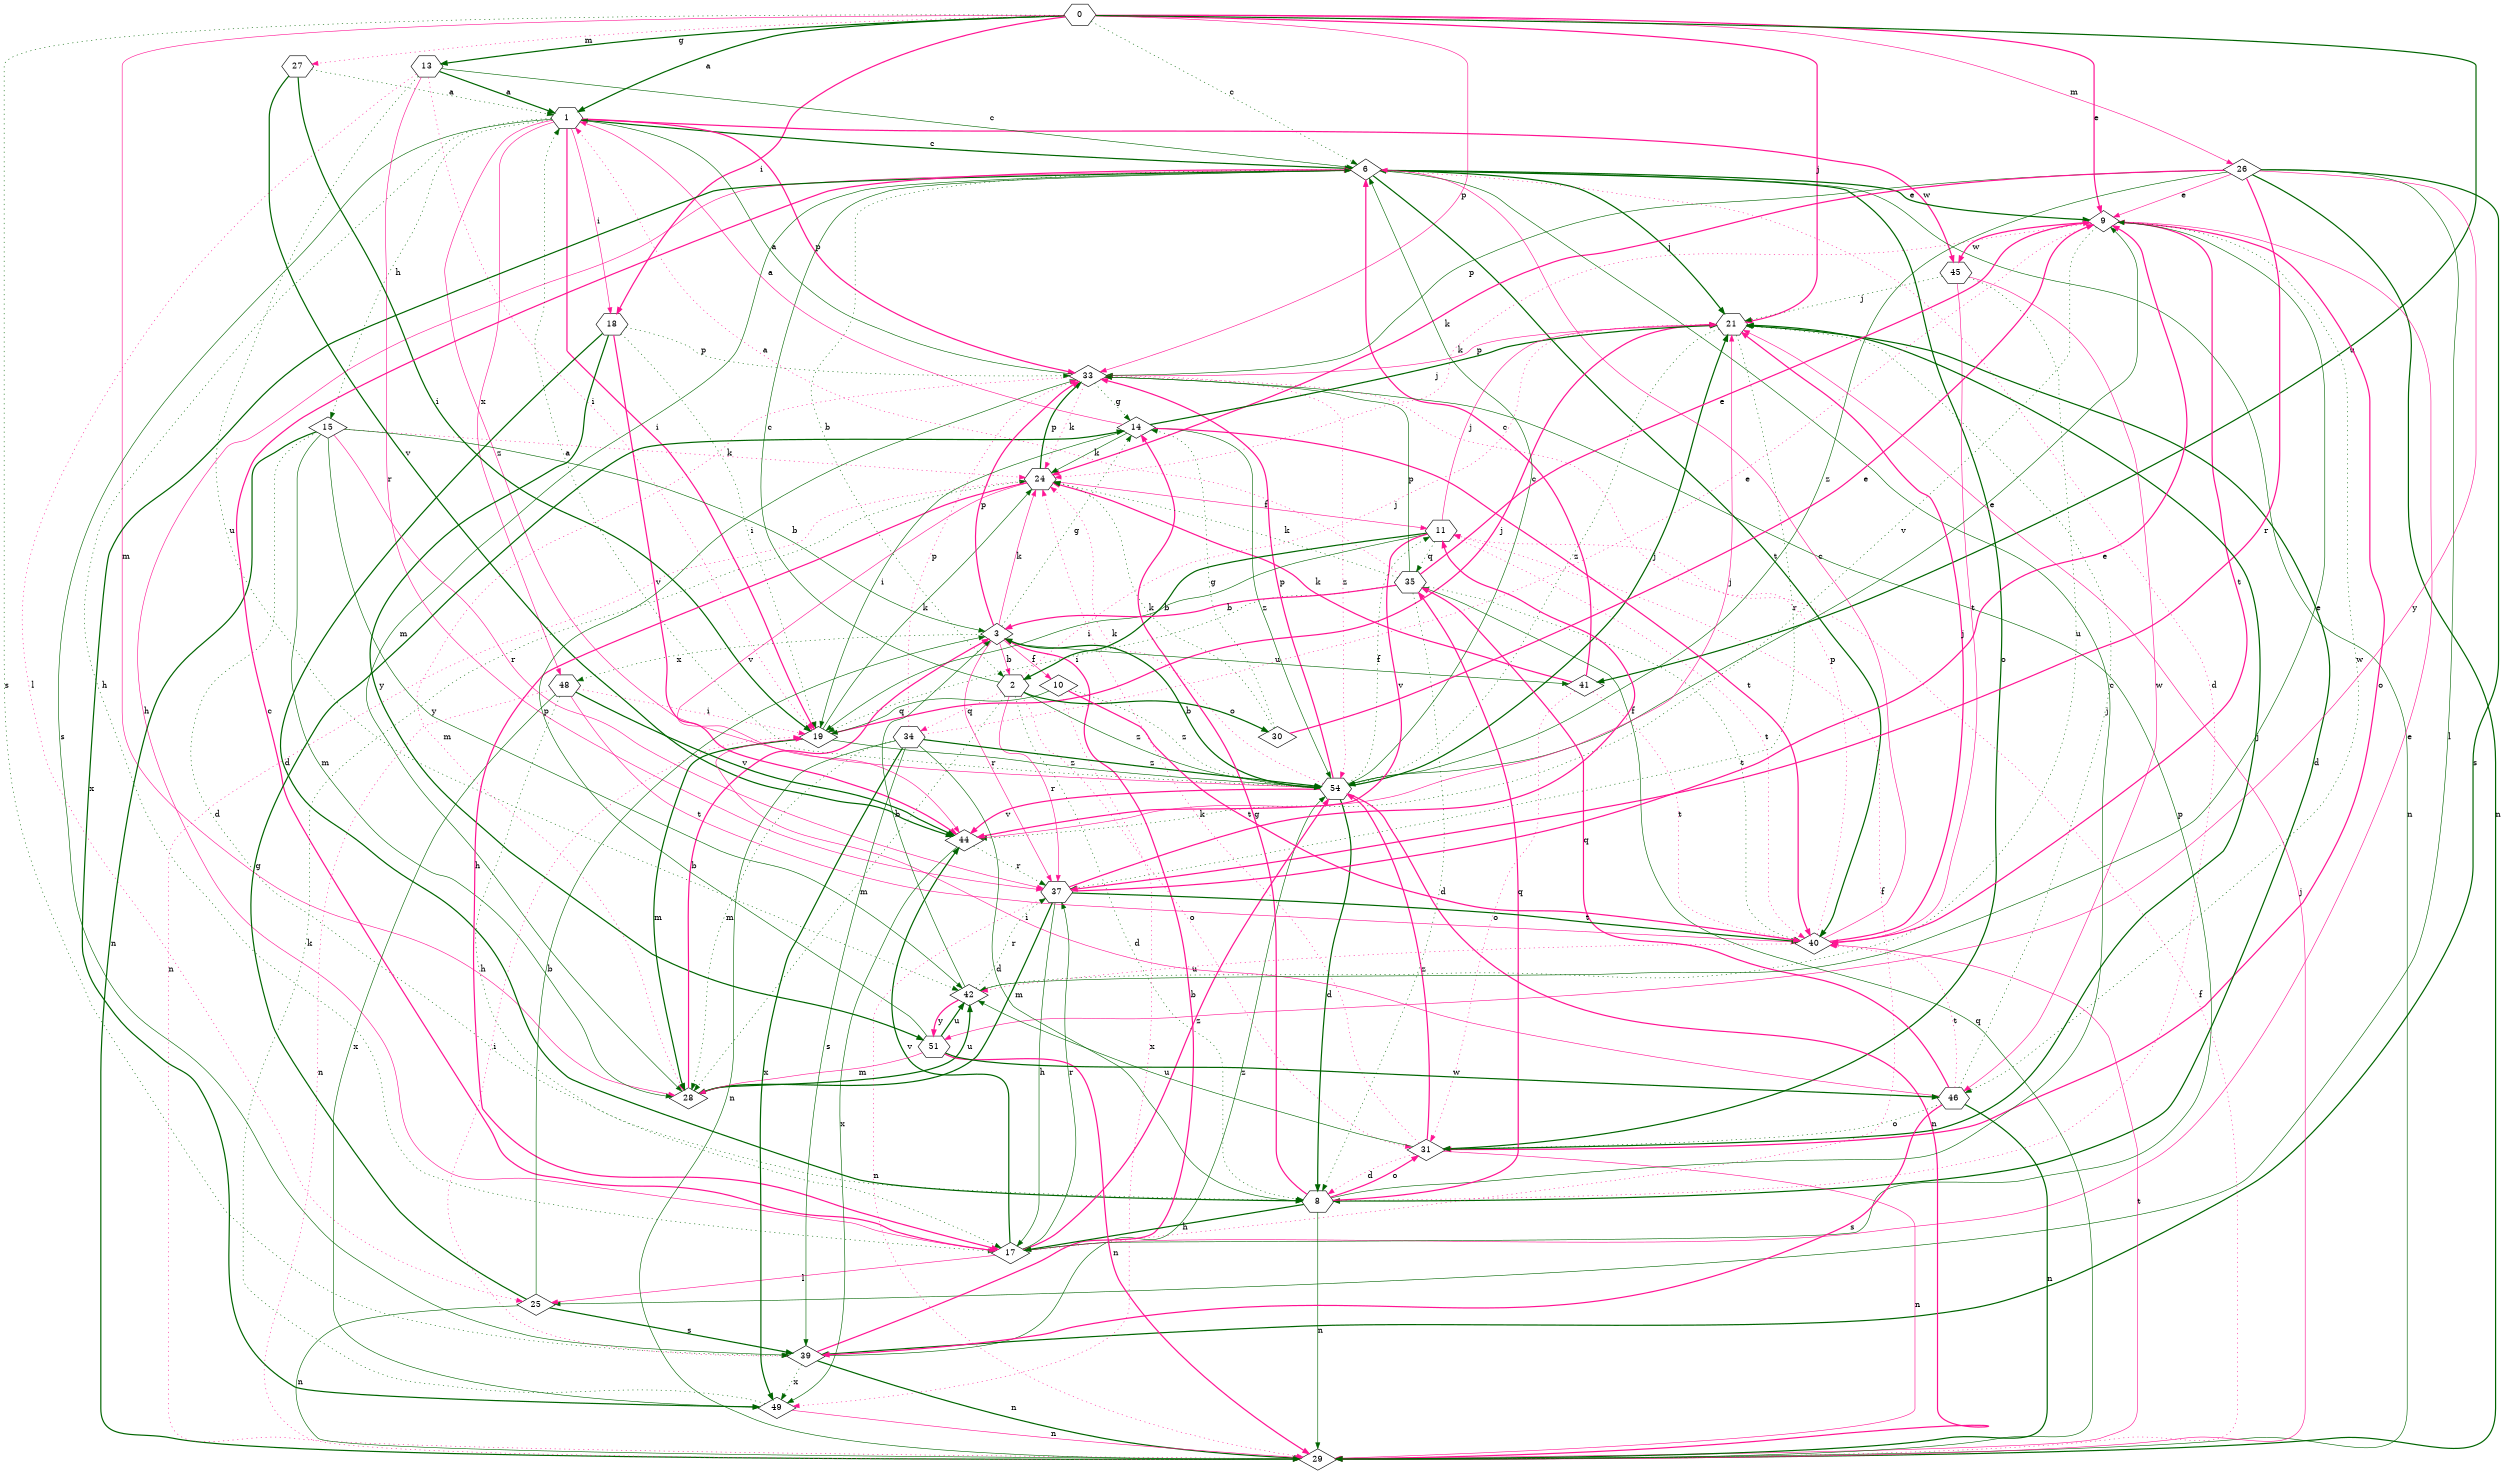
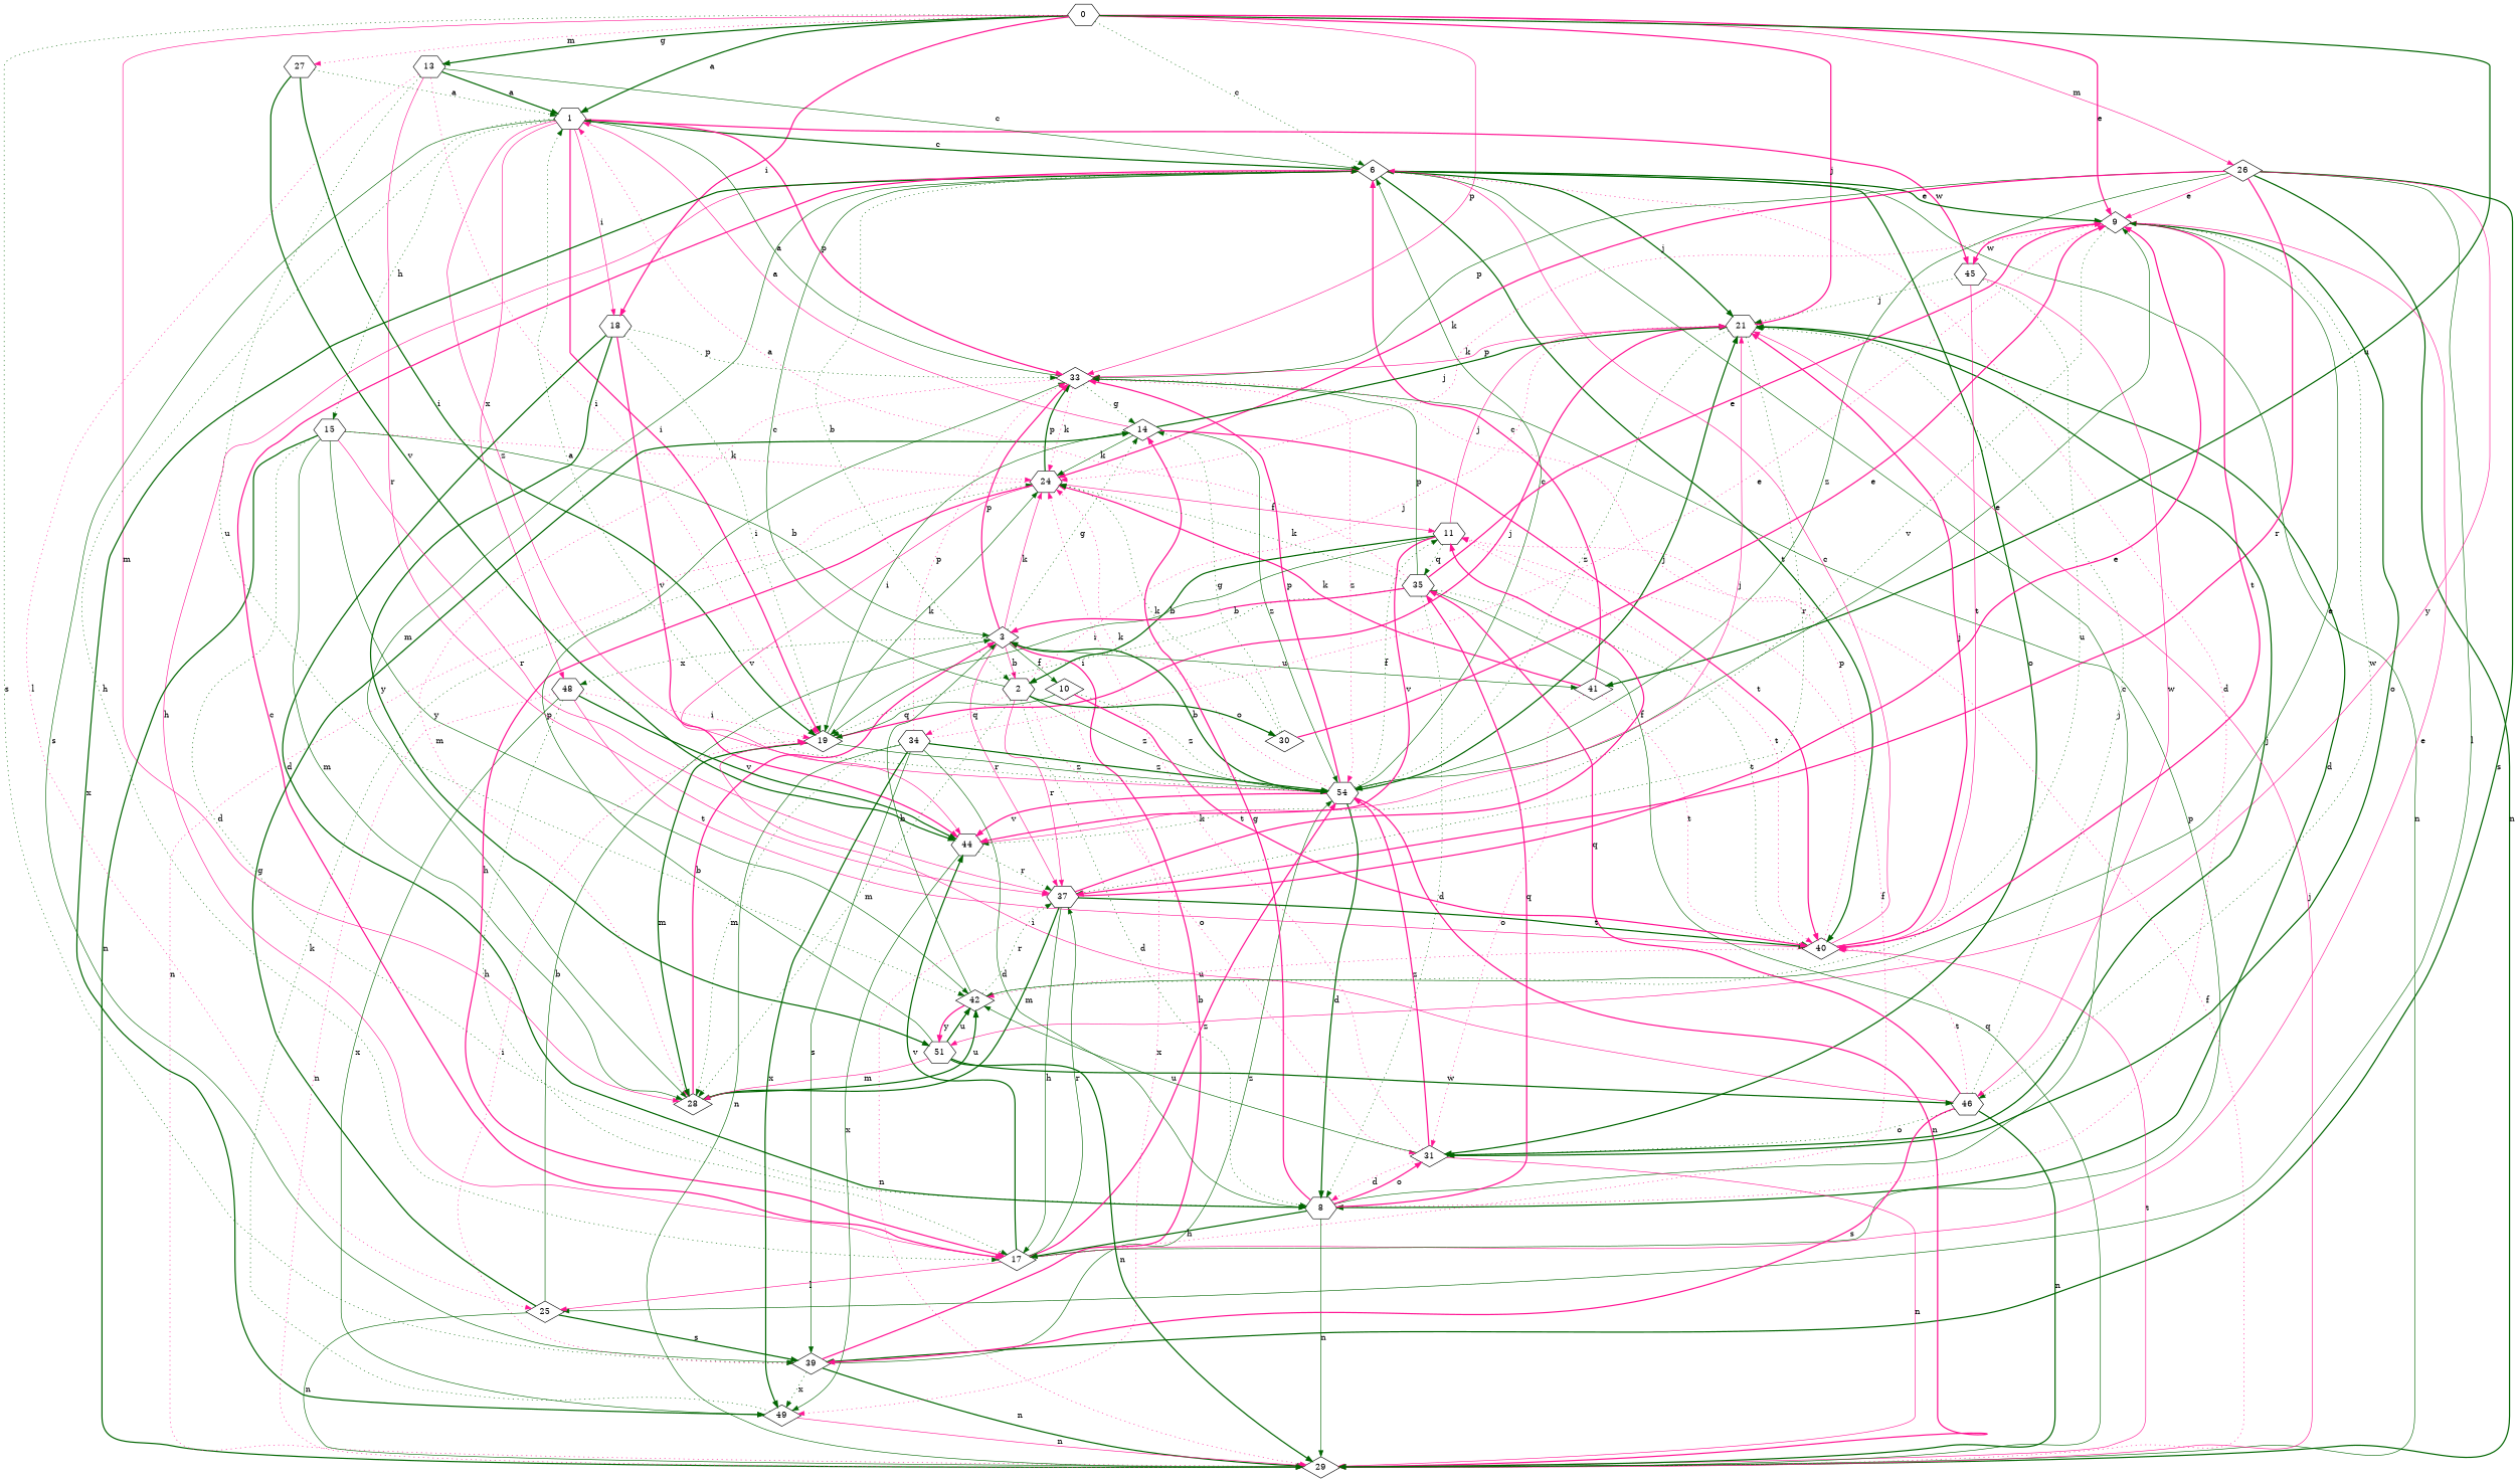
  strict digraph {
    node [shape=diamond]
    edge [color=darkgreen style=bold]
    0 [shape=hexagon]
    1 [shape=hexagon]
    6
    9
    13 [shape=hexagon]
    18 [shape=hexagon]
    21 [shape=hexagon]
    26
    27 [shape=hexagon]
    28
    33
    39
    41
-   15
+   15 [shape=hexagon]
    17
    19
    45 [shape=hexagon]
    48 [shape=hexagon]
    54 [shape=hexagon]
    2 [shape=hexagon]
    8 [shape=hexagon]
    31
    29
    40
    49
    24 [shape=hexagon]
-   44
+   44 [shape=hexagon]
    46 [shape=hexagon]
    37 [shape=hexagon]
    25
    42
    51 [shape=hexagon]
    3
    14
    11 [shape=hexagon]
    30
    34 [shape=hexagon]
    35 [shape=hexagon]
    10
    0 -> 1 [label=a]
    0 -> 6 [label=c style=dotted]
    0 -> 9 [color=deeppink label=e]
    0 -> 13 [label=g]
    0 -> 18 [color=deeppink label=i]
    0 -> 21 [color=deeppink label=j]
    0 -> 26 [color=deeppink label=m style=solid]
    0 -> 27 [color=deeppink label=m style=dotted]
    0 -> 28 [color=deeppink label=m style=solid]
    0 -> 33 [color=deeppink label=p style=solid]
    0 -> 39 [label=s style=dotted]
    0 -> 41 [label=u]
    1 -> 6 [label=c]
    1 -> 18 [color=deeppink label=i style=solid]
    1 -> 33 [color=deeppink label=p]
    1 -> 39 [label=s style=solid]
    1 -> 15 [label=h style=dotted]
    1 -> 17 [label=h style=dotted]
    1 -> 19 [color=deeppink label=i]
    1 -> 45 [color=deeppink label=w]
    1 -> 48 [color=deeppink label=x style=solid]
    1 -> 54 [color=deeppink label=z style=solid]
    6 -> 9 [label=e]
    6 -> 21 [label=j]
    6 -> 28 [label=m style=solid]
    6 -> 17 [color=deeppink label=h style=solid]
    6 -> 2 [label=b style=dotted]
    6 -> 8 [color=deeppink label=d style=dotted]
    6 -> 31 [label=o]
    6 -> 29 [label=n style=solid]
    6 -> 40 [label=t]
    6 -> 49 [label=x]
    9 -> 45 [color=deeppink label=w]
-   9 -> 31 [color=deeppink label=o]
+   9 -> 31 [label=o]
    9 -> 40 [color=deeppink label=t]
    9 -> 24 [color=deeppink label=k style=dotted]
    9 -> 44 [label=v style=dotted]
    9 -> 46 [label=w style=dotted]
    13 -> 1 [label=a]
    13 -> 6 [label=c style=solid]
    13 -> 19 [color=deeppink label=i style=dotted]
    13 -> 37 [color=deeppink label=r style=solid]
    13 -> 25 [color=deeppink label=l style=dotted]
    13 -> 42 [label=u style=dotted]
    18 -> 33 [label=p style=dotted]
    18 -> 19 [label=i style=dotted]
    18 -> 8 [label=d]
    18 -> 44 [color=deeppink label=v]
    18 -> 51 [label=y]
    21 -> 33 [color=deeppink label=p style=solid]
    21 -> 54 [label=z style=dotted]
    21 -> 8 [label=d]
    21 -> 37 [label=r style=dotted]
    26 -> 9 [color=deeppink label=e style=solid]
    26 -> 33 [label=p style=solid]
    26 -> 39 [label=s]
    26 -> 54 [label=z style=solid]
    26 -> 29 [label=n]
    26 -> 24 [color=deeppink label=k]
    26 -> 37 [color=deeppink label=r]
    26 -> 25 [label=l style=solid]
    26 -> 51 [color=deeppink label=y style=solid]
    27 -> 1 [label=a style=dotted]
    27 -> 19 [label=i]
    27 -> 44 [label=v]
    28 -> 42 [label=u]
    28 -> 3 [color=deeppink label=b]
    33 -> 1 [label=a style=solid]
    33 -> 28 [color=deeppink label=m style=dotted]
    33 -> 54 [color=deeppink label=z style=dotted]
    33 -> 24 [color=deeppink label=k style=dotted]
    33 -> 14 [label=g style=dotted]
    39 -> 19 [color=deeppink label=i style=dotted]
    39 -> 54 [label=z style=solid]
    39 -> 29 [label=n]
    39 -> 49 [label=x style=dotted]
    39 -> 3 [color=deeppink label=b]
    41 -> 6 [color=deeppink label=c]
    41 -> 31 [color=deeppink label=o style=dotted]
    41 -> 40 [color=deeppink label=t style=dotted]
    41 -> 24 [color=deeppink label=k]
    15 -> 28 [label=m style=solid]
    15 -> 8 [label=d style=dotted]
    15 -> 29 [label=n]
    15 -> 24 [color=deeppink label=k style=dotted]
    15 -> 37 [color=deeppink label=r style=solid]
    15 -> 42 [label=y style=solid]
    15 -> 3 [label=b style=solid]
    17 -> 6 [color=deeppink label=c]
    17 -> 9 [color=deeppink label=e style=solid]
    17 -> 33 [label=p style=solid]
    17 -> 54 [color=deeppink label=z]
    17 -> 44 [label=v]
    17 -> 37 [label=r style=solid]
    17 -> 25 [color=deeppink label=l style=solid]
    17 -> 11 [color=deeppink label=f style=dotted]
    19 -> 21 [color=deeppink label=j]
    19 -> 28 [label=m]
    19 -> 54 [label=z style=solid]
    19 -> 24 [label=k style=solid]
    45 -> 21 [label=j style=dotted]
    45 -> 40 [color=deeppink label=t style=solid]
    45 -> 46 [color=deeppink label=w style=solid]
    45 -> 42 [label=u style=dotted]
    48 -> 17 [label=h style=dotted]
    48 -> 19 [color=deeppink label=i style=dotted]
    48 -> 29 [color=deeppink label=n style=dotted]
    48 -> 40 [color=deeppink label=t style=solid]
    48 -> 49 [label=x style=solid]
    48 -> 44 [label=v]
    54 -> 1 [label=a style=dotted]
    54 -> 6 [label=c style=solid]
    54 -> 9 [label=e style=solid]
    54 -> 21 [label=j]
    54 -> 33 [color=deeppink label=p]
    54 -> 8 [label=d]
    54 -> 29 [color=deeppink label=n]
    54 -> 24 [color=deeppink label=k style=dotted]
    54 -> 44 [color=deeppink label=v]
    54 -> 3 [label=b]
    54 -> 11 [label=f style=dotted]
    2 -> 6 [label=c style=solid]
    2 -> 21 [color=deeppink label=j style=dotted]
    2 -> 28 [label=m style=dotted]
    2 -> 54 [label=z style=solid]
    2 -> 8 [label=d style=dotted]
    2 -> 31 [color=deeppink label=o style=dotted]
    2 -> 37 [color=deeppink label=r style=solid]
    2 -> 30 [label=o]
    2 -> 34 [color=deeppink label=q style=dotted]
    8 -> 6 [label=c style=solid]
    8 -> 17 [label=h]
    8 -> 31 [color=deeppink label=o]
    8 -> 29 [label=n style=solid]
    8 -> 14 [color=deeppink label=g]
    8 -> 35 [color=deeppink label=q]
    31 -> 21 [label=j]
    31 -> 54 [color=deeppink label=z]
    31 -> 8 [color=deeppink label=d style=dotted]
    31 -> 29 [color=deeppink label=n style=solid]
    31 -> 24 [color=deeppink label=k style=dotted]
    31 -> 42 [label=u style=solid]
    29 -> 21 [color=deeppink label=j style=solid]
    29 -> 40 [color=deeppink label=t style=solid]
    29 -> 11 [color=deeppink label=f style=dotted]
    29 -> 35 [label=q style=solid]
    40 -> 6 [color=deeppink label=c style=solid]
    40 -> 21 [color=deeppink label=j]
    40 -> 33 [color=deeppink label=p style=dotted]
    40 -> 42 [color=deeppink label=u style=dotted]
    49 -> 29 [color=deeppink label=n style=solid]
    49 -> 24 [label=k style=dotted]
    24 -> 33 [label=p]
    24 -> 17 [color=deeppink label=h]
    24 -> 29 [color=deeppink label=n style=dotted]
    24 -> 44 [color=deeppink label=v style=solid]
    24 -> 11 [color=deeppink label=f style=solid]
    44 -> 21 [color=deeppink label=j style=solid]
    44 -> 49 [label=x style=solid]
    44 -> 37 [label=r style=dotted]
    46 -> 21 [label=j style=dotted]
    46 -> 39 [color=deeppink label=s]
    46 -> 19 [color=deeppink label=i style=solid]
    46 -> 31 [label=o style=dotted]
    46 -> 29 [label=n]
    46 -> 40 [color=deeppink label=t style=dotted]
    46 -> 35 [color=deeppink label=q]
    37 -> 9 [color=deeppink label=e]
    37 -> 28 [label=m]
    37 -> 17 [label=h style=solid]
    37 -> 29 [color=deeppink label=n style=dotted]
    37 -> 40 [label=t]
    37 -> 11 [color=deeppink label=f]
    25 -> 39 [label=s]
    25 -> 29 [label=n style=solid]
    25 -> 3 [label=b style=solid]
    25 -> 14 [label=g]
    42 -> 9 [label=e style=solid]
    42 -> 37 [label=r style=dotted]
    42 -> 51 [color=deeppink label=y]
    42 -> 3 [label=b style=solid]
    51 -> 28 [color=deeppink label=m style=solid]
    51 -> 33 [label=p style=solid]
-   51 -> 29 [color=deeppink label=n]
+   51 -> 29 [label=n]
    51 -> 46 [label=w]
    51 -> 42 [label=u]
    3 -> 33 [color=deeppink label=p]
    3 -> 41 [label=u style=solid]
    3 -> 48 [label=x style=dotted]
    3 -> 2 [color=deeppink label=b style=solid]
    3 -> 24 [color=deeppink label=k style=solid]
    3 -> 37 [color=deeppink label=r style=solid]
    3 -> 14 [label=g style=dotted]
-   3 -> 10 [color=deeppink label=f style=solid]
+   3 -> 10 [label=f style=solid]
    14 -> 1 [color=deeppink label=a style=solid]
    14 -> 21 [label=j]
    14 -> 19 [label=i style=solid]
    14 -> 54 [label=z style=solid]
    14 -> 40 [color=deeppink label=t]
    14 -> 24 [label=k style=solid]
    11 -> 21 [color=deeppink label=j style=solid]
    11 -> 19 [label=i style=solid]
    11 -> 2 [label=b]
    11 -> 40 [color=deeppink label=t style=dotted]
    11 -> 44 [color=deeppink label=v]
    11 -> 35 [label=q style=dotted]
    30 -> 9 [color=deeppink label=e]
    30 -> 24 [label=k style=dotted]
    30 -> 14 [label=g style=dotted]
    34 -> 9 [color=deeppink label=e style=dotted]
    34 -> 28 [label=m style=dotted]
    34 -> 33 [color=deeppink label=p style=dotted]
    34 -> 39 [label=s style=solid]
    34 -> 54 [label=z]
    34 -> 8 [label=d style=solid]
    34 -> 29 [label=n style=solid]
    34 -> 49 [label=x]
    35 -> 1 [color=deeppink label=a style=dotted]
    35 -> 9 [color=deeppink label=e]
    35 -> 33 [label=p style=solid]
    35 -> 19 [label=i style=dotted]
    35 -> 8 [label=d style=dotted]
    35 -> 40 [label=t style=dotted]
    35 -> 24 [label=k style=dotted]
    35 -> 3 [color=deeppink label=b]
    10 -> 19 [label=q style=solid]
    10 -> 54 [label=z style=dotted]
    10 -> 40 [color=deeppink label=t]
    10 -> 49 [color=deeppink label=x style=dotted]
  }
